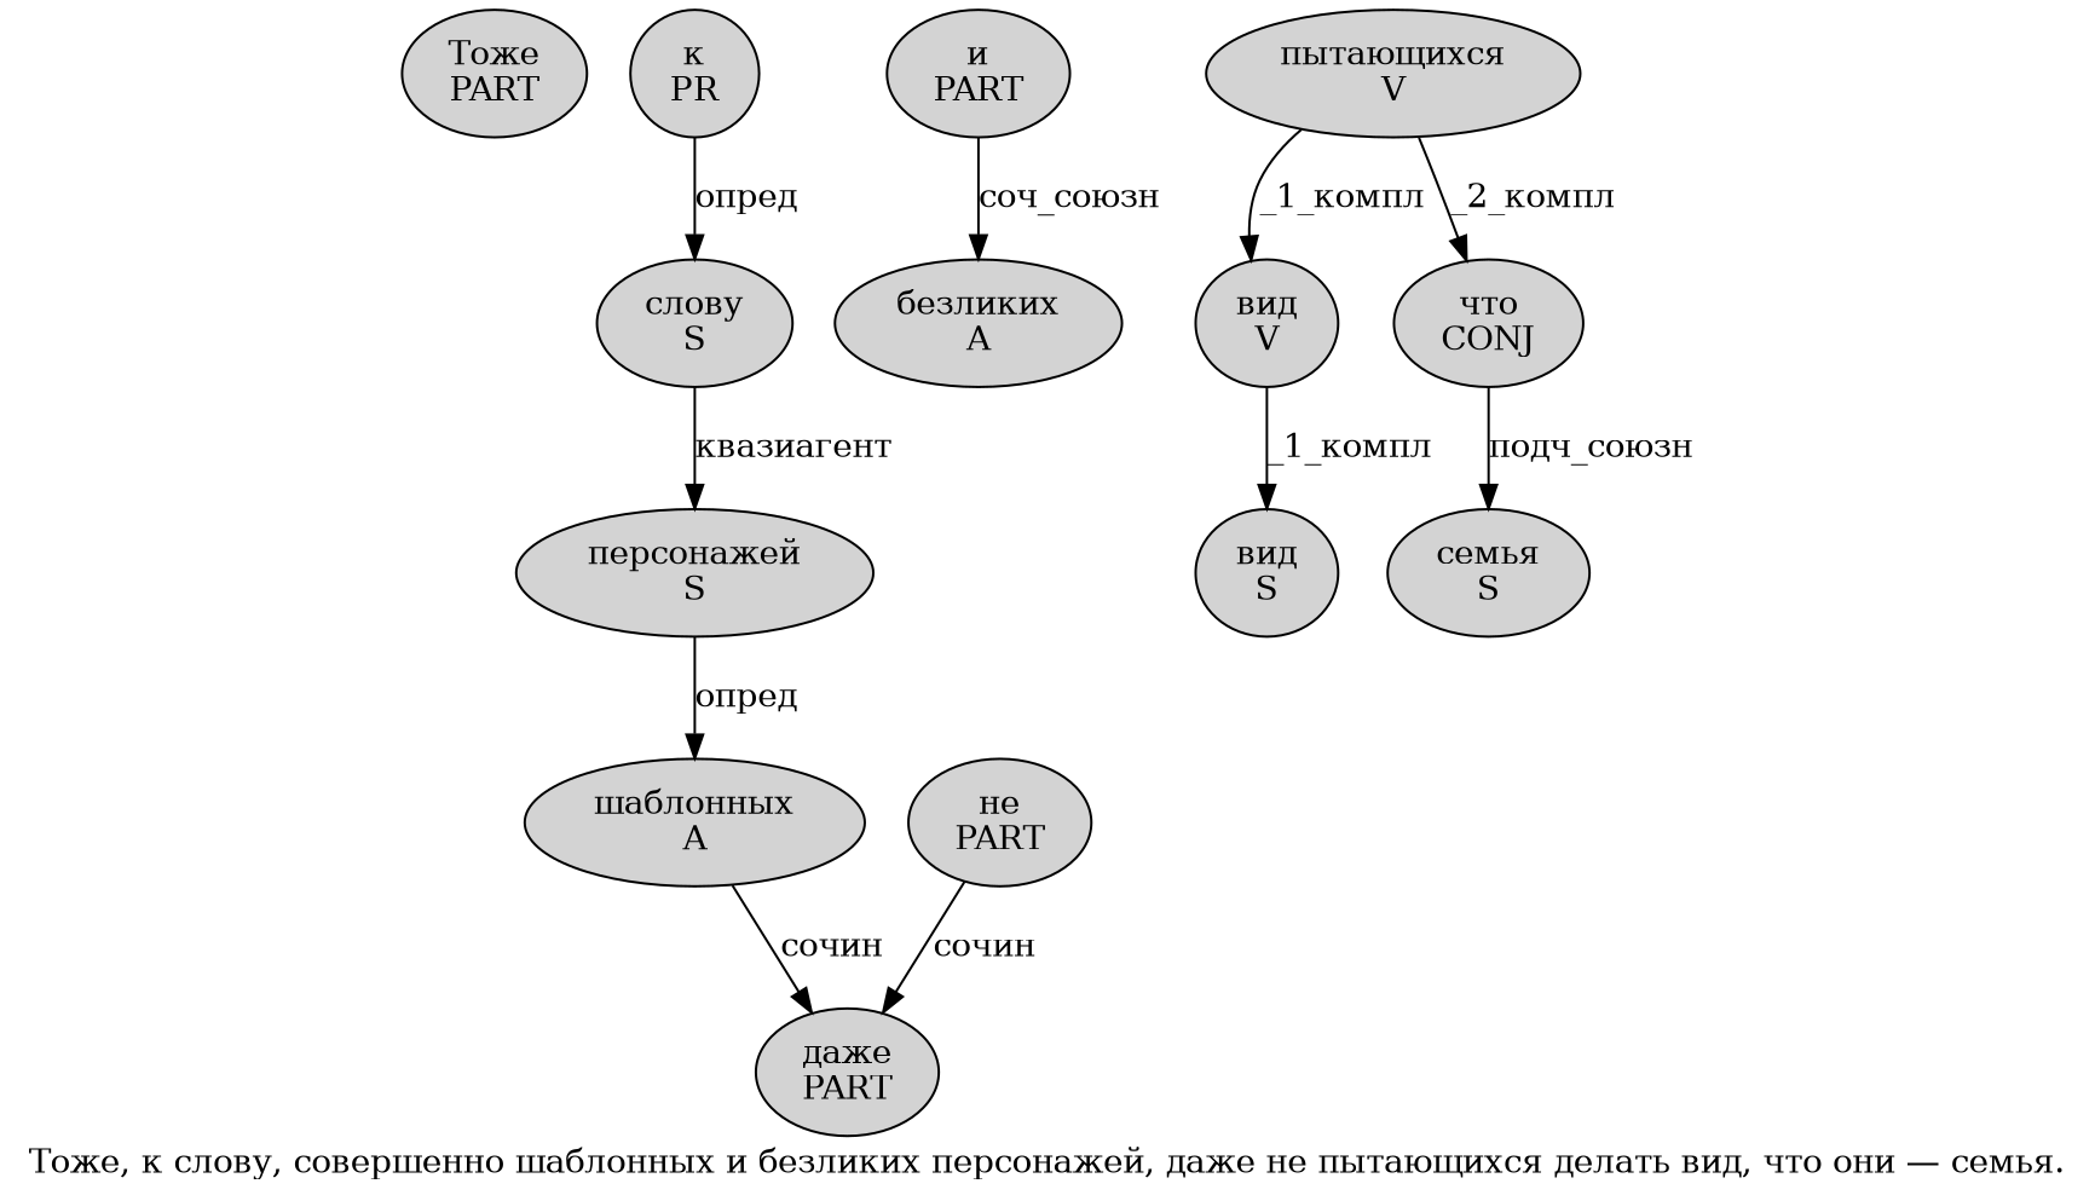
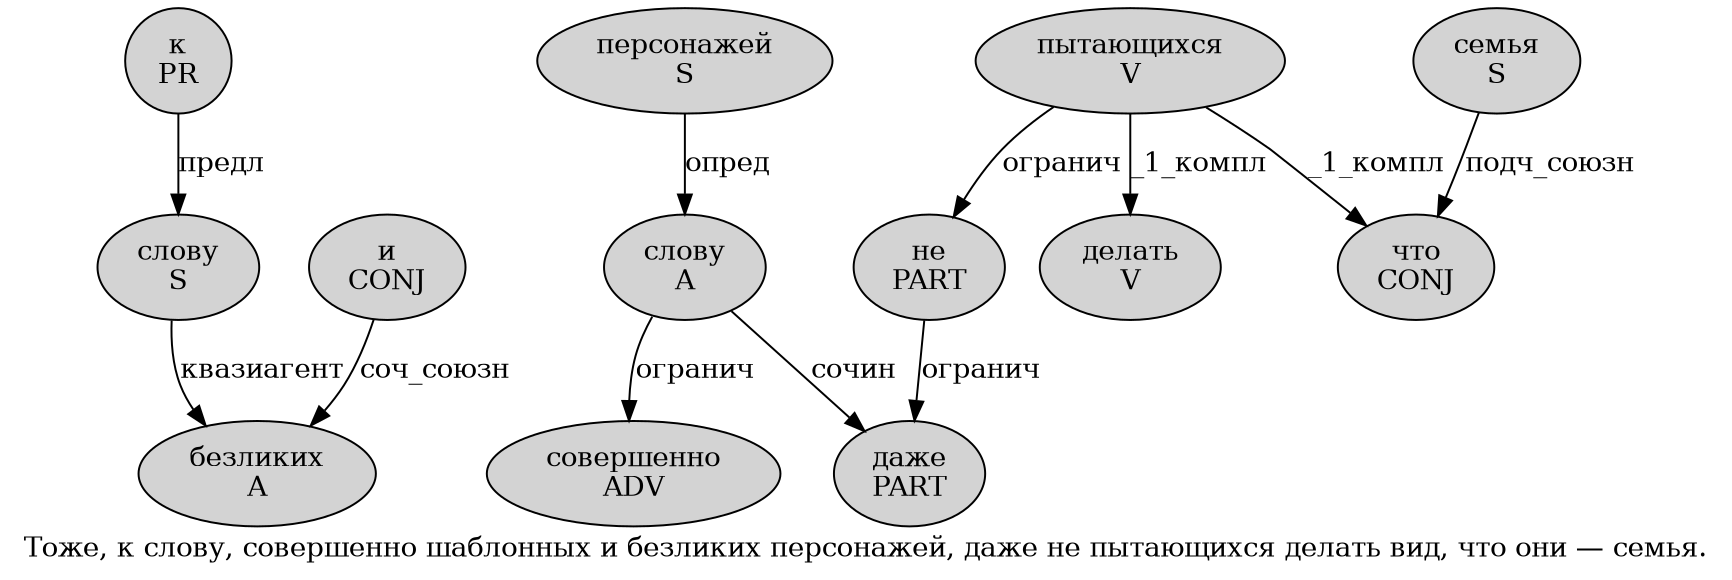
  digraph {
    label="Тоже, к слову, совершенно шаблонных и безликих персонажей, даже не пытающихся делать вид, что они — семья."
    node [fillcolor=lightgray penwidth=1 shape=ellipse style=filled]
-   n1 [label="Тоже\nPART"]
    n2 [label="к\nPR"]
    n3 [label="слову\nS"]
    n4 [label="персонажей\nS"]
-   n5 [label="шаблонных\nA"]
+   n5 [label="слову\nA"]
+   n6 [label="совершенно\nADV"]
    n7 [label="даже\nPART"]
-   n8 [label="и\nPART"]
+   n8 [label="и\nCONJ"]
    n9 [label="безликих\nA"]
    n10 [label="не\nPART"]
    n11 [label="пытающихся\nV"]
-   n12 [label="вид\nV"]
+   n12 [label="делать\nV"]
    n13 [label="что\nCONJ"]
-   n14 [label="вид\nS"]
    n15 [label="семья\nS"]
-   n2 -> n3 [label="опред"]
-   n3 -> n4 [label="квазиагент"]
+   n2 -> n3 [label="предл"]
+   n3 -> n9 [label="квазиагент"]
    n4 -> n5 [label="опред"]
+   n5 -> n6 [label="огранич"]
    n5 -> n7 [label="сочин"]
    n8 -> n9 [label="соч_союзн"]
-   n10 -> n7 [label="сочин"]
+   n10 -> n7 [label="огранич"]
+   n11 -> n10 [label="огранич"]
    n11 -> n12 [label="_1_компл"]
-   n11 -> n13 [label="_2_компл"]
-   n12 -> n14 [label="_1_компл"]
-   n13 -> n15 [label="подч_союзн"]
+   n11 -> n13 [label="_1_компл"]
+   n15 -> n13 [label="подч_союзн"]
  }
